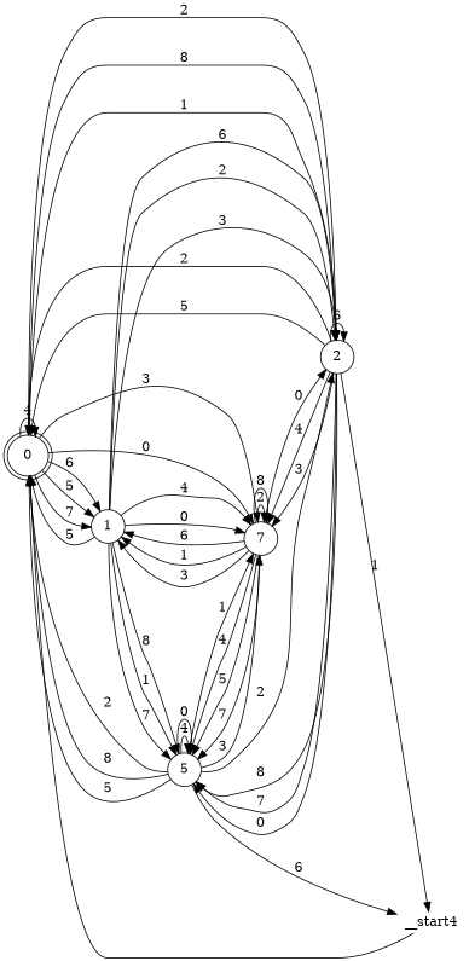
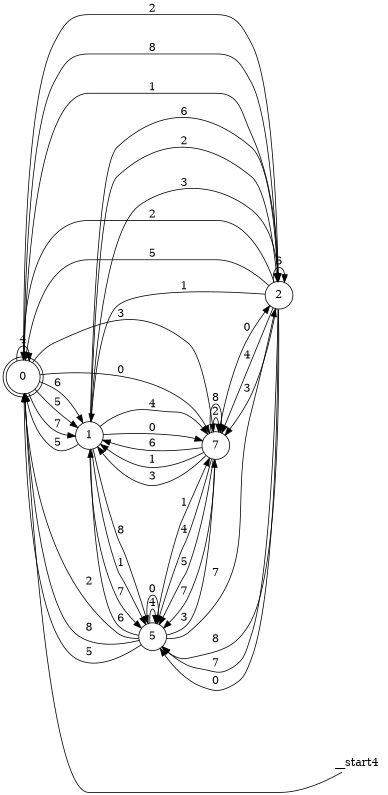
  digraph {
    rankdir=LR
    node [shape=circle]
    n1 [label=0 shape=doublecircle]
    n2 [label=1]
    n3 [label=2]
    n4 [label=7]
    n5 [label=5]
    n6 [height=0 label=__start4 shape=none width=0]
    n1 -> n1 [label=4]
    n1 -> n2 [label=6]
    n1 -> n2 [label=5]
    n1 -> n2 [label=7]
    n1 -> n3 [label=2]
    n1 -> n3 [label=8]
    n1 -> n3 [label=1]
    n1 -> n4 [label=3]
    n1 -> n4 [label=0]
    n2 -> n1 [label=5]
    n2 -> n3 [label=6]
    n2 -> n3 [label=2]
    n2 -> n3 [label=3]
    n2 -> n4 [label=4]
    n2 -> n4 [label=0]
    n2 -> n5 [label=8]
    n2 -> n5 [label=1]
    n2 -> n5 [label=7]
    n3 -> n1 [label=2]
    n3 -> n1 [label=5]
-   n3 -> n6 [label=1]
+   n3 -> n2 [label=1]
    n3 -> n3 [label=6]
    n3 -> n4 [label=4]
    n3 -> n4 [label=3]
    n3 -> n5 [label=8]
    n3 -> n5 [label=7]
    n3 -> n5 [label=0]
    n4 -> n2 [label=6]
    n4 -> n2 [label=1]
    n4 -> n2 [label=3]
    n4 -> n3 [label=0]
    n4 -> n4 [label=2]
    n4 -> n4 [label=8]
    n4 -> n5 [label=4]
    n4 -> n5 [label=5]
    n4 -> n5 [label=7]
    n5 -> n1 [label=2]
    n5 -> n1 [label=8]
    n5 -> n1 [label=5]
-   n5 -> n6 [label=6]
-   n5 -> n3 [label=2]
+   n5 -> n2 [label=6]
+   n5 -> n3 [label=7]
    n5 -> n4 [label=1]
    n5 -> n4 [label=3]
    n5 -> n5 [label=4]
    n5 -> n5 [label=0]
    n6 -> n1
  }
